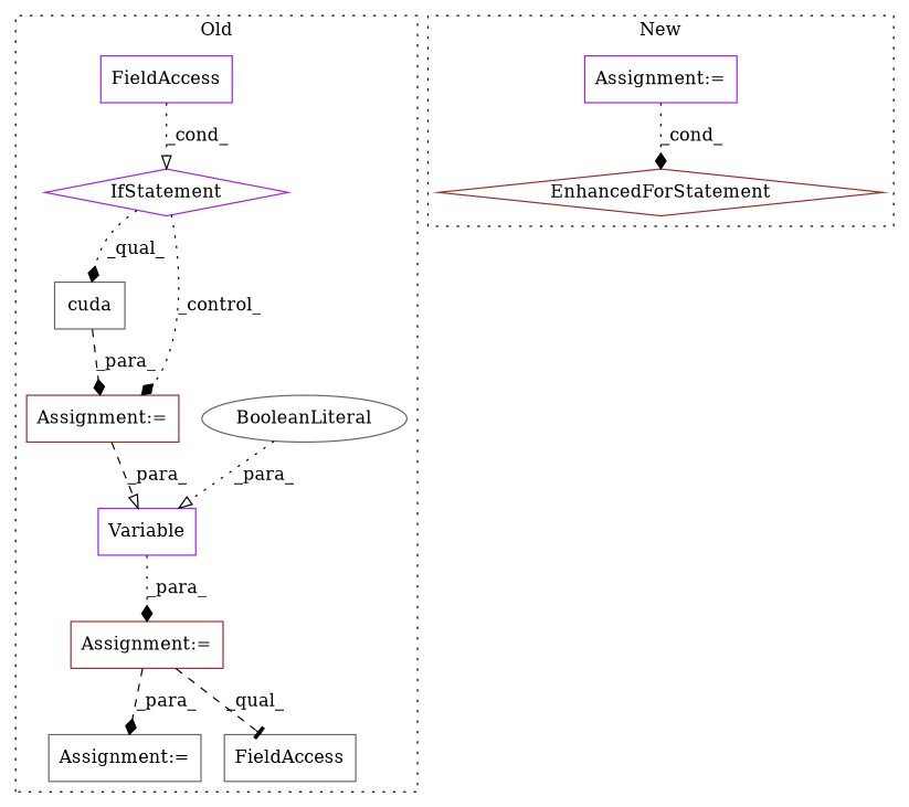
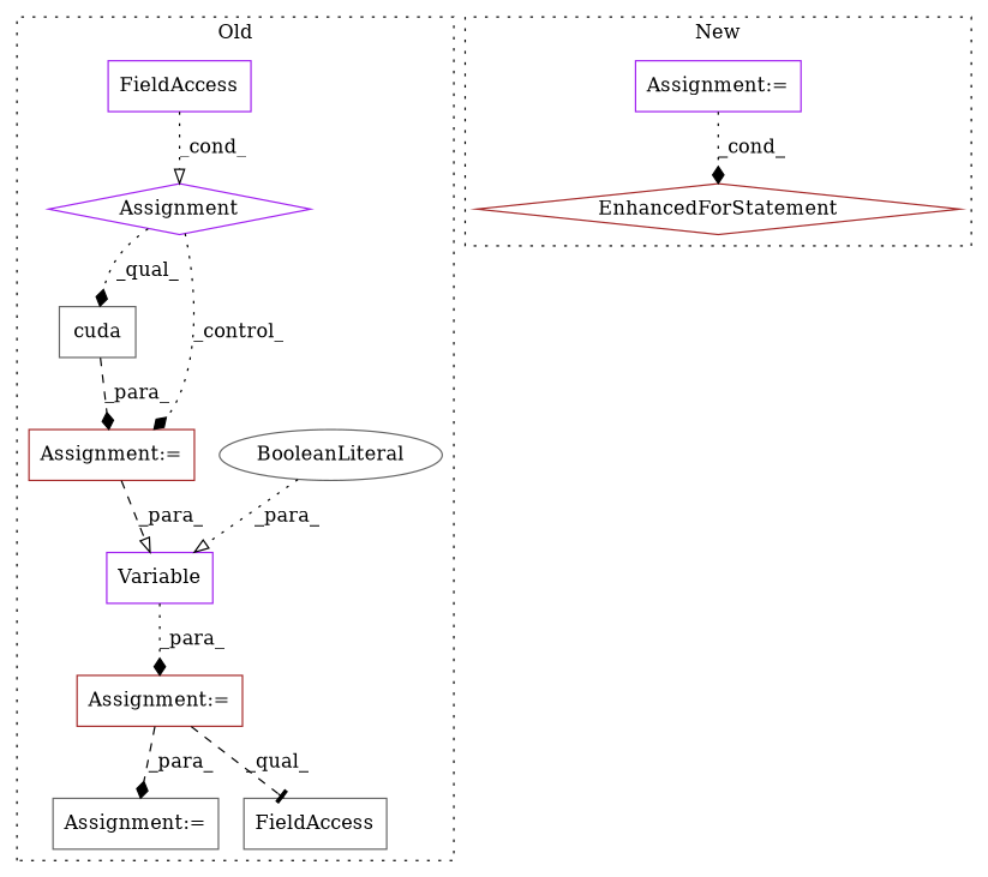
  digraph {
    node [a=7 color=purple l=1 s="5740,5828" shape=box]
    edge [arrowhead=diamond style=dotted]
    n1 [a=32 l="9,1" label=Variable s="6011,6038"]
    n2 [color=brown label="Assignment:=" s=6257]
    n3 [color=gray40 label="Assignment:=" s=6293]
    n4 [a=22 color=gray40 l=11 label=FieldAccess s=6294]
    n5 [a=9 color=gray40 l=4 label=BooleanLiteral s=6034 shape=ellipse]
    n6 [a=32 color=gray40 l=6 label=cuda s=5979]
    n7 [a=22 l=9 label=FieldAccess s=5932]
-   n8 [a=25 l="4,2" label=IfStatement s="5928,5941" shape=diamond]
+   n8 [a=25 l="4,2" label=Assignment s="5928,5941" shape=diamond]
    n9 [color=brown label="Assignment:=" s=5964]
    n10 [a=70 color=brown l="57,2" label=EnhancedForStatement shape=diamond]
    n11 [l="57,2" label="Assignment:="]
    subgraph cluster_1 {
      label=Old
      style=dotted
      n1
      n2
      n3
      n4
      n5
      n6
      n7
      n8
      n9
    }
    subgraph cluster_2 {
      label=New
      style=dotted
      n10
      n11
    }
    n1 -> n2 [label=_para_]
    n2 -> n3 [label=_para_ style=dashed]
    n2 -> n4 [arrowhead=tee label=_qual_ style=dashed]
    n5 -> n1 [arrowhead=onormal label=_para_]
    n6 -> n9 [label=_para_ style=dashed]
    n7 -> n8 [arrowhead=onormal label=_cond_]
    n8 -> n6 [label=_qual_]
    n8 -> n9 [label=_control_]
    n9 -> n1 [arrowhead=onormal label=_para_ style=dashed]
    n11 -> n10 [label=_cond_]
  }
